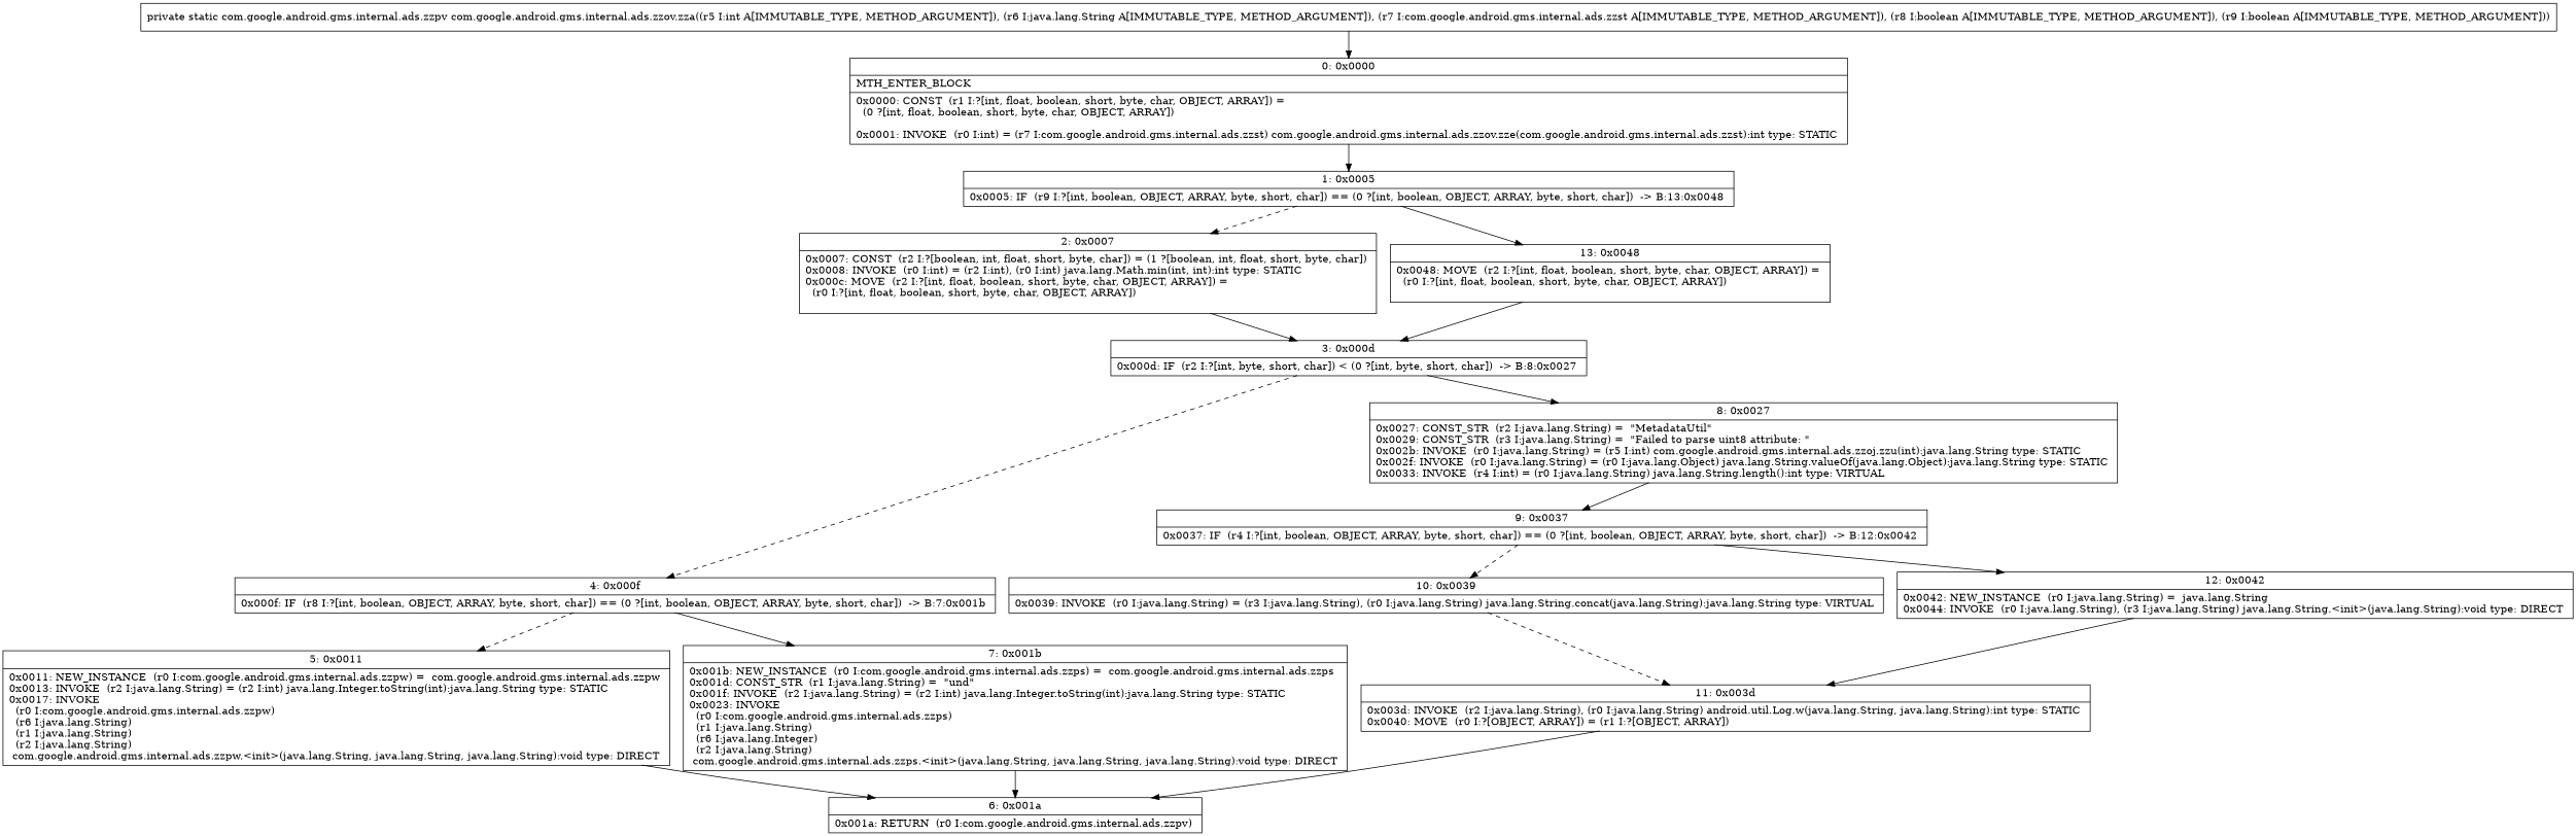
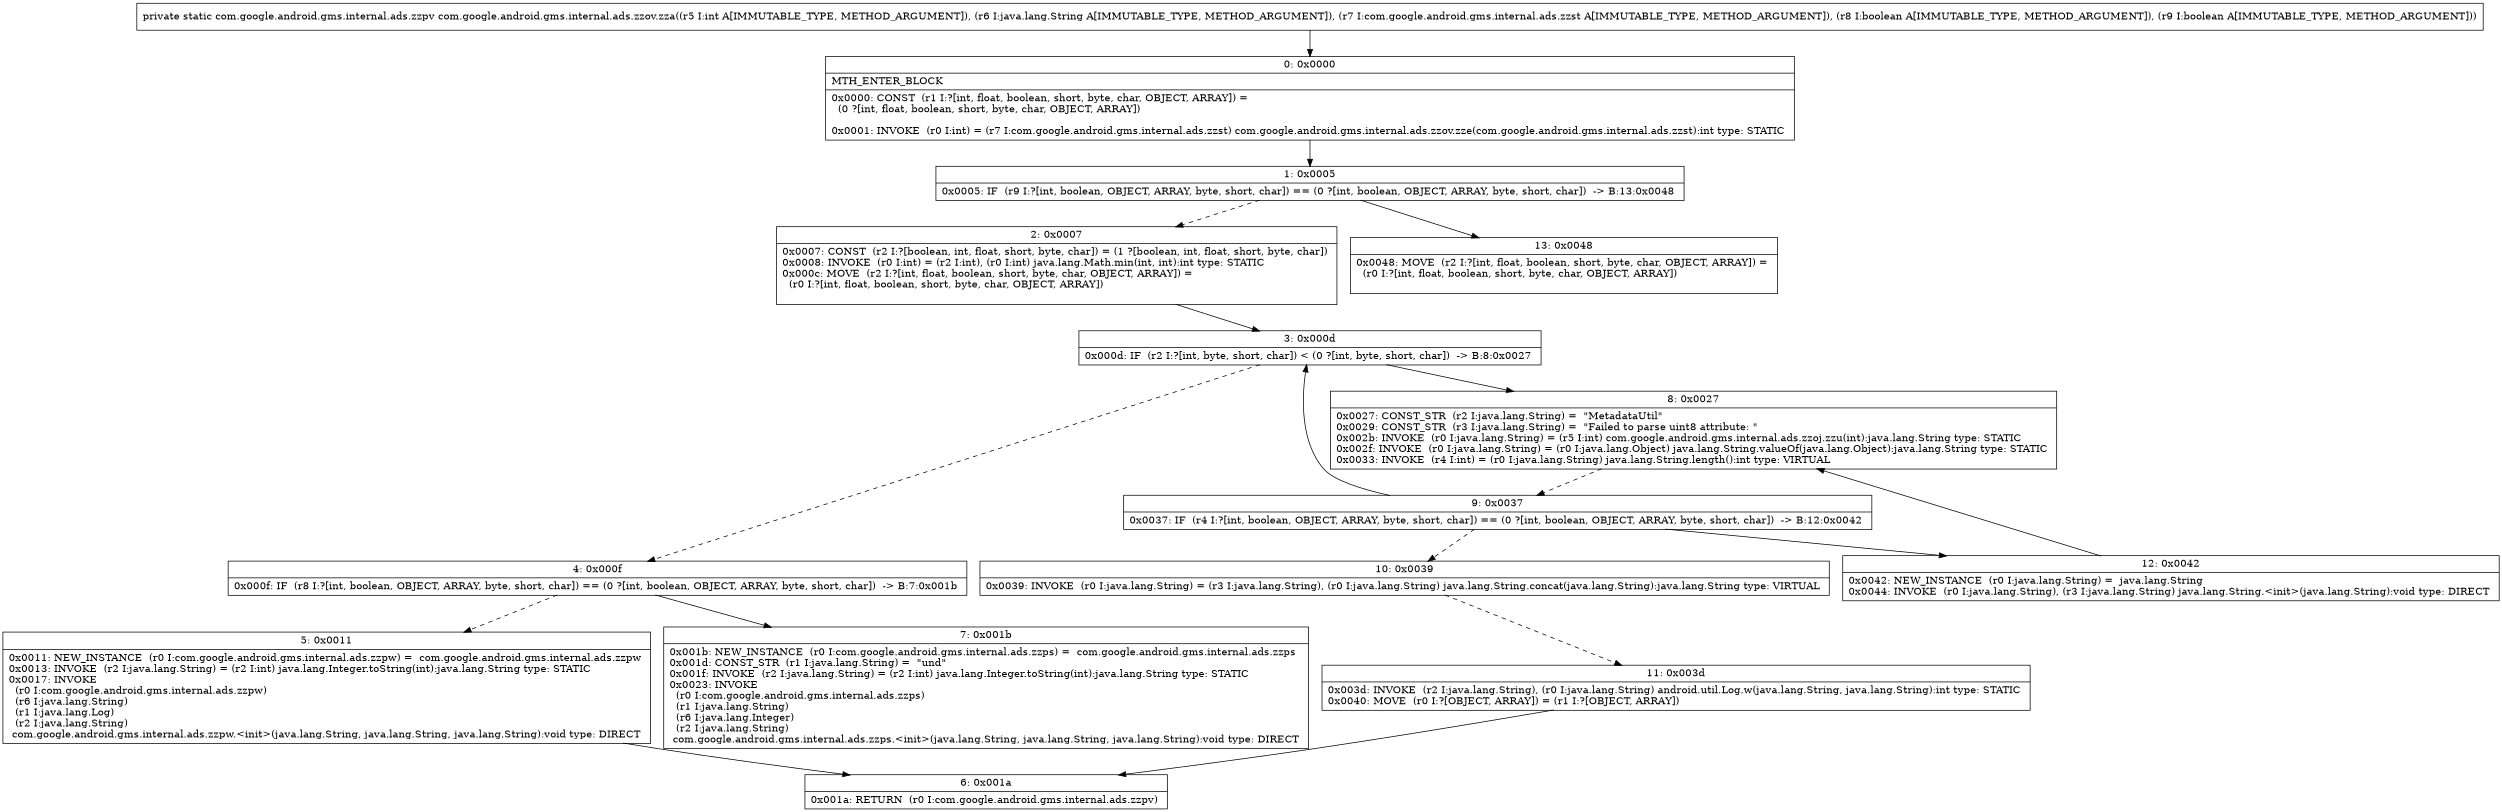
  digraph {
    node [shape=record]
    n1 [label="{0\:\ 0x0000|MTH_ENTER_BLOCK\l|0x0000: CONST  (r1 I:?[int, float, boolean, short, byte, char, OBJECT, ARRAY]) = \l  (0 ?[int, float, boolean, short, byte, char, OBJECT, ARRAY])\l \l0x0001: INVOKE  (r0 I:int) = (r7 I:com.google.android.gms.internal.ads.zzst) com.google.android.gms.internal.ads.zzov.zze(com.google.android.gms.internal.ads.zzst):int type: STATIC \l}"]
    n2 [label="{1\:\ 0x0005|0x0005: IF  (r9 I:?[int, boolean, OBJECT, ARRAY, byte, short, char]) == (0 ?[int, boolean, OBJECT, ARRAY, byte, short, char])  \-\> B:13:0x0048 \l}"]
    n3 [label="{2\:\ 0x0007|0x0007: CONST  (r2 I:?[boolean, int, float, short, byte, char]) = (1 ?[boolean, int, float, short, byte, char]) \l0x0008: INVOKE  (r0 I:int) = (r2 I:int), (r0 I:int) java.lang.Math.min(int, int):int type: STATIC \l0x000c: MOVE  (r2 I:?[int, float, boolean, short, byte, char, OBJECT, ARRAY]) = \l  (r0 I:?[int, float, boolean, short, byte, char, OBJECT, ARRAY])\l \l}"]
    n4 [label="{13\:\ 0x0048|0x0048: MOVE  (r2 I:?[int, float, boolean, short, byte, char, OBJECT, ARRAY]) = \l  (r0 I:?[int, float, boolean, short, byte, char, OBJECT, ARRAY])\l \l}"]
    n5 [label="{3\:\ 0x000d|0x000d: IF  (r2 I:?[int, byte, short, char]) \< (0 ?[int, byte, short, char])  \-\> B:8:0x0027 \l}"]
    n6 [label="{4\:\ 0x000f|0x000f: IF  (r8 I:?[int, boolean, OBJECT, ARRAY, byte, short, char]) == (0 ?[int, boolean, OBJECT, ARRAY, byte, short, char])  \-\> B:7:0x001b \l}"]
    n7 [label="{8\:\ 0x0027|0x0027: CONST_STR  (r2 I:java.lang.String) =  \"MetadataUtil\" \l0x0029: CONST_STR  (r3 I:java.lang.String) =  \"Failed to parse uint8 attribute: \" \l0x002b: INVOKE  (r0 I:java.lang.String) = (r5 I:int) com.google.android.gms.internal.ads.zzoj.zzu(int):java.lang.String type: STATIC \l0x002f: INVOKE  (r0 I:java.lang.String) = (r0 I:java.lang.Object) java.lang.String.valueOf(java.lang.Object):java.lang.String type: STATIC \l0x0033: INVOKE  (r4 I:int) = (r0 I:java.lang.String) java.lang.String.length():int type: VIRTUAL \l}"]
-   n8 [label="{5\:\ 0x0011|0x0011: NEW_INSTANCE  (r0 I:com.google.android.gms.internal.ads.zzpw) =  com.google.android.gms.internal.ads.zzpw \l0x0013: INVOKE  (r2 I:java.lang.String) = (r2 I:int) java.lang.Integer.toString(int):java.lang.String type: STATIC \l0x0017: INVOKE  \l  (r0 I:com.google.android.gms.internal.ads.zzpw)\l  (r6 I:java.lang.String)\l  (r1 I:java.lang.String)\l  (r2 I:java.lang.String)\l com.google.android.gms.internal.ads.zzpw.\<init\>(java.lang.String, java.lang.String, java.lang.String):void type: DIRECT \l}"]
+   n8 [label="{5\:\ 0x0011|0x0011: NEW_INSTANCE  (r0 I:com.google.android.gms.internal.ads.zzpw) =  com.google.android.gms.internal.ads.zzpw \l0x0013: INVOKE  (r2 I:java.lang.String) = (r2 I:int) java.lang.Integer.toString(int):java.lang.String type: STATIC \l0x0017: INVOKE  \l  (r0 I:com.google.android.gms.internal.ads.zzpw)\l  (r6 I:java.lang.String)\l  (r1 I:java.lang.Log)\l  (r2 I:java.lang.String)\l com.google.android.gms.internal.ads.zzpw.\<init\>(java.lang.String, java.lang.String, java.lang.String):void type: DIRECT \l}"]
    n9 [label="{7\:\ 0x001b|0x001b: NEW_INSTANCE  (r0 I:com.google.android.gms.internal.ads.zzps) =  com.google.android.gms.internal.ads.zzps \l0x001d: CONST_STR  (r1 I:java.lang.String) =  \"und\" \l0x001f: INVOKE  (r2 I:java.lang.String) = (r2 I:int) java.lang.Integer.toString(int):java.lang.String type: STATIC \l0x0023: INVOKE  \l  (r0 I:com.google.android.gms.internal.ads.zzps)\l  (r1 I:java.lang.String)\l  (r6 I:java.lang.Integer)\l  (r2 I:java.lang.String)\l com.google.android.gms.internal.ads.zzps.\<init\>(java.lang.String, java.lang.String, java.lang.String):void type: DIRECT \l}"]
    n10 [label="{9\:\ 0x0037|0x0037: IF  (r4 I:?[int, boolean, OBJECT, ARRAY, byte, short, char]) == (0 ?[int, boolean, OBJECT, ARRAY, byte, short, char])  \-\> B:12:0x0042 \l}"]
    n11 [label="{6\:\ 0x001a|0x001a: RETURN  (r0 I:com.google.android.gms.internal.ads.zzpv) \l}"]
    n12 [label="{10\:\ 0x0039|0x0039: INVOKE  (r0 I:java.lang.String) = (r3 I:java.lang.String), (r0 I:java.lang.String) java.lang.String.concat(java.lang.String):java.lang.String type: VIRTUAL \l}"]
    n13 [label="{12\:\ 0x0042|0x0042: NEW_INSTANCE  (r0 I:java.lang.String) =  java.lang.String \l0x0044: INVOKE  (r0 I:java.lang.String), (r3 I:java.lang.String) java.lang.String.\<init\>(java.lang.String):void type: DIRECT \l}"]
    n14 [label="{11\:\ 0x003d|0x003d: INVOKE  (r2 I:java.lang.String), (r0 I:java.lang.String) android.util.Log.w(java.lang.String, java.lang.String):int type: STATIC \l0x0040: MOVE  (r0 I:?[OBJECT, ARRAY]) = (r1 I:?[OBJECT, ARRAY]) \l}"]
    n15 [label="{private static com.google.android.gms.internal.ads.zzpv com.google.android.gms.internal.ads.zzov.zza((r5 I:int A[IMMUTABLE_TYPE, METHOD_ARGUMENT]), (r6 I:java.lang.String A[IMMUTABLE_TYPE, METHOD_ARGUMENT]), (r7 I:com.google.android.gms.internal.ads.zzst A[IMMUTABLE_TYPE, METHOD_ARGUMENT]), (r8 I:boolean A[IMMUTABLE_TYPE, METHOD_ARGUMENT]), (r9 I:boolean A[IMMUTABLE_TYPE, METHOD_ARGUMENT])) }"]
    n1 -> n2
    n2 -> n3 [style=dashed]
    n2 -> n4
    n3 -> n5
-   n4 -> n5
+   n10 -> n5
    n5 -> n6 [style=dashed]
    n5 -> n7
    n6 -> n8 [style=dashed]
    n6 -> n9
-   n7 -> n10
+   n7 -> n10 [style=dashed]
    n8 -> n11
-   n9 -> n11
    n10 -> n12 [style=dashed]
    n10 -> n13
    n12 -> n14 [style=dashed]
-   n13 -> n14
+   n13 -> n7
    n14 -> n11
    n15 -> n1
  }
